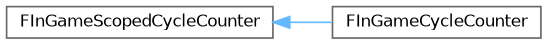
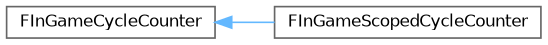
  digraph {
    rankdir=LR
    node [color=grey40 fillcolor=white fontname=Helvetica fontsize=10 shape=box style=filled]
    n1 [height=0.2 label=FInGameCycleCounter width=0.4]
    n2 [height=0.2 label=FInGameScopedCycleCounter width=0.4]
-   n2 -> n1 [color=steelblue1 dir=back fontname=Helvetica fontsize=10 labelfontname=Helvetica labelfontsize=10 style=solid]
+   n1 -> n2 [color=steelblue1 dir=back fontname=Helvetica fontsize=10 labelfontname=Helvetica labelfontsize=10 style=solid]
  }
